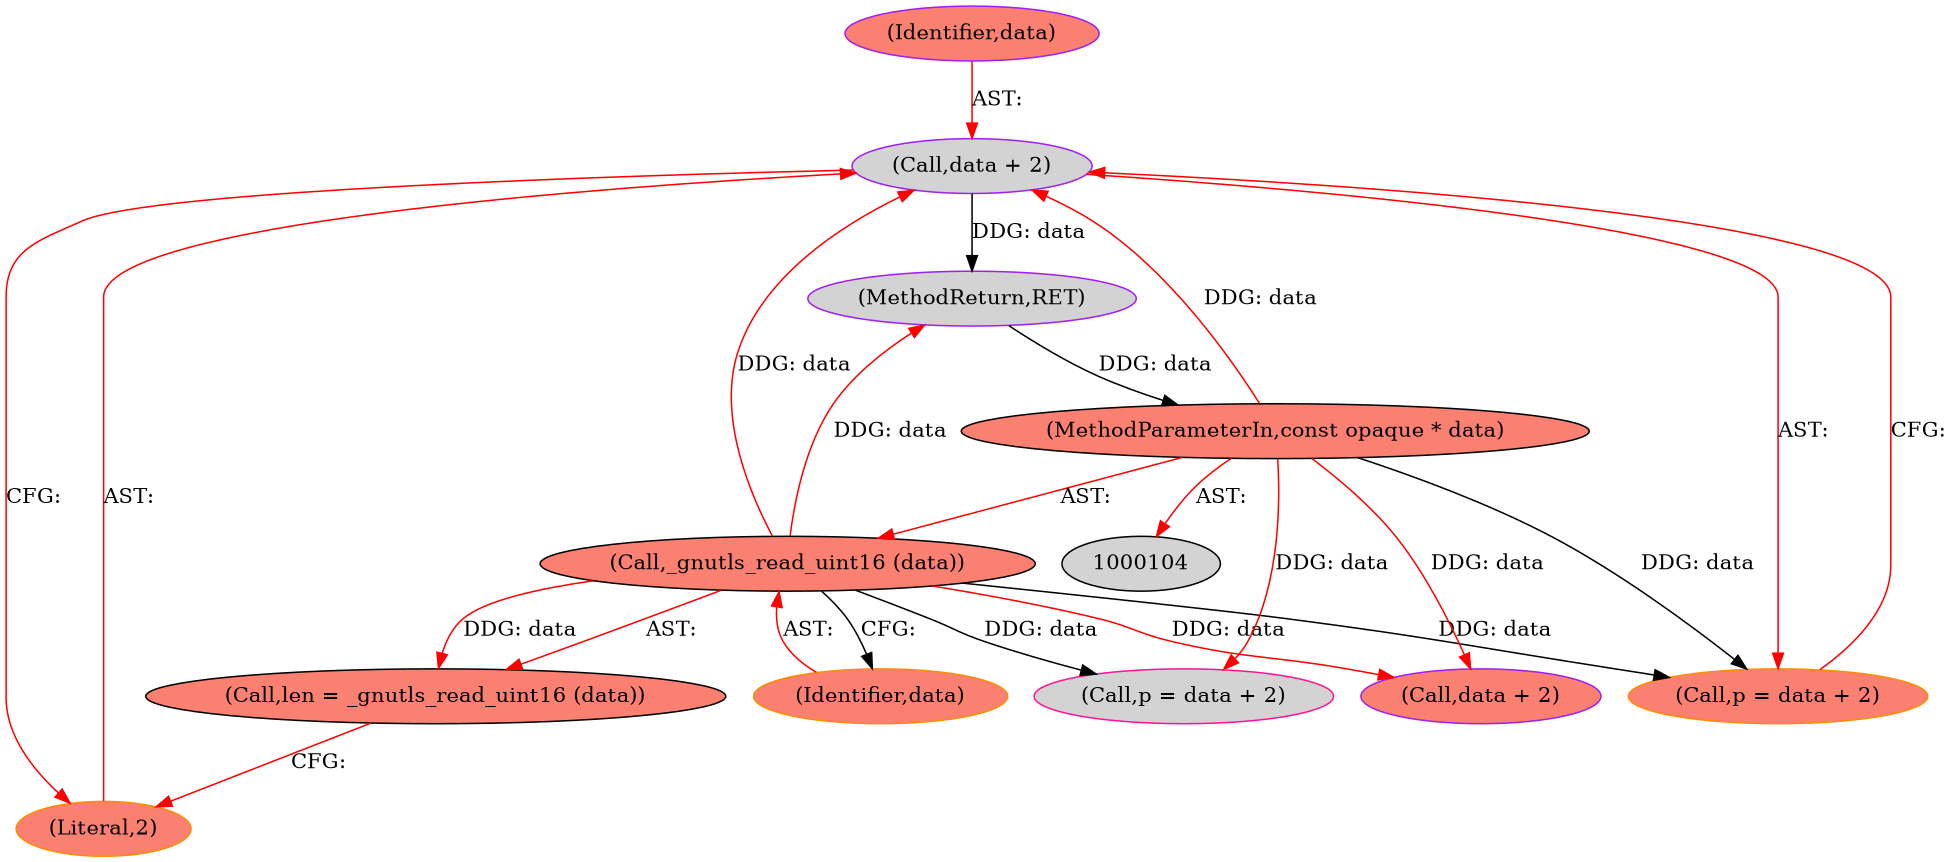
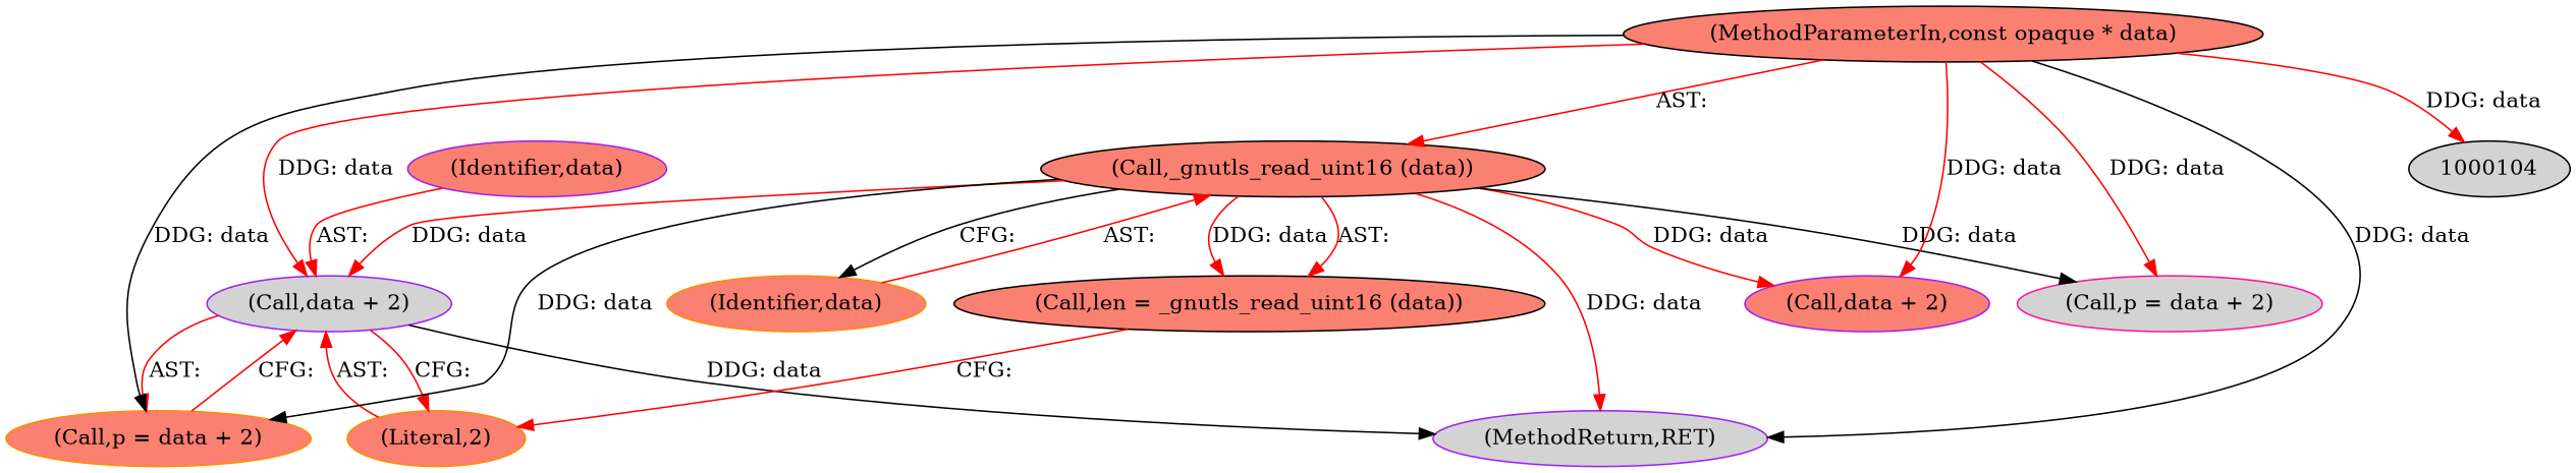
  digraph {
    node [color=purple fillcolor=salmon style=filled]
    edge [color=red]
    n1 [fillcolor=lightgrey label="(Call,data + 2)"]
    n2 [color=darkorange label="(Literal,2)"]
    n3 [fillcolor=lightgrey label="(MethodReturn,RET)"]
    n4 [color=darkorange label="(Call,p = data + 2)"]
    n5 [color=black label="(Call,_gnutls_read_uint16 (data))"]
    n6 [label="(Call,data + 2)"]
    n7 [color=darkorange label="(Identifier,data)"]
    n8 [color=black label="(Call,len = _gnutls_read_uint16 (data))"]
    n9 [color=deeppink fillcolor=lightgrey label="(Call,p = data + 2)"]
    n10 [color=black label="(MethodParameterIn,const opaque * data)"]
    1000104 [color=black fillcolor=lightgrey]
    n12 [label="(Identifier,data)"]
    n1 -> n2 [label="CFG: "]
    n1 -> n3 [color=black label="DDG: data"]
    n1 -> n4 [label="AST: "]
    n2 -> n1 [label="AST: "]
    n4 -> n1 [label="CFG: "]
    n5 -> n1 [label="DDG: data"]
    n5 -> n3 [label="DDG: data"]
    n5 -> n4 [color=black label="DDG: data"]
    n5 -> n6 [label="DDG: data"]
    n5 -> n7 [color=black label="CFG: "]
    n5 -> n8 [label="AST: "]
    n5 -> n8 [label="DDG: data"]
    n5 -> n9 [color=black label="DDG: data"]
    n7 -> n5 [label="AST: "]
    n8 -> n2 [label="CFG: "]
    n10 -> n1 [label="DDG: data"]
-   n3 -> n10 [color=black label="DDG: data"]
+   n10 -> n3 [color=black label="DDG: data"]
    n10 -> n4 [color=black label="DDG: data"]
    n10 -> n5 [label="AST: "]
    n10 -> n6 [label="DDG: data"]
    n10 -> n9 [label="DDG: data"]
-   n10 -> 1000104 [label="AST: "]
+   n10 -> 1000104 [label="DDG: data"]
    n12 -> n1 [label="AST: "]
  }
